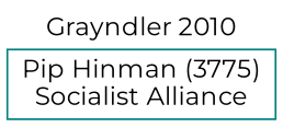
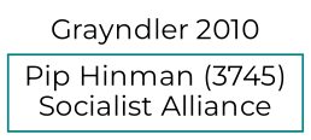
  digraph {
    label="Grayndler 2010"
    labelloc=t
    mclimit=10
    fontname=Montserrat
-   n1 [label="Pip Hinman (3775)\nSocialist Alliance" shape=box style=filled fillcolor=white color=teal fontname=Montserrat]
+   n1 [label="Pip Hinman (3745)\nSocialist Alliance" shape=box style=filled fillcolor=white color=teal fontname=Montserrat]
  }
